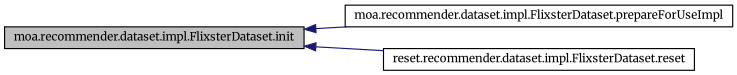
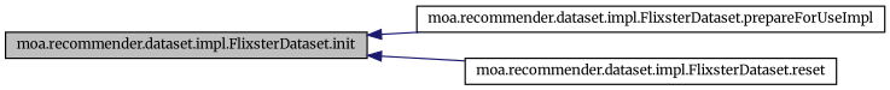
  digraph {
    rankdir=LR
    fontname=Merriweather
    node [color=black fillcolor=white fontname=Merriweather fontsize=10 shape=record style=filled]
    edge [color=midnightblue dir=back fontname=Merriweather fontsize=10 labelfontname=Helvetica labelfontsize=10 style=solid]
    n1 [fillcolor=grey75 fontcolor=black height=0.2 label="moa.recommender.dataset.impl.FlixsterDataset.init" width=0.4]
    n2 [height=0.2 label="moa.recommender.dataset.impl.FlixsterDataset.prepareForUseImpl" width=0.4]
-   n3 [height=0.2 label="reset.recommender.dataset.impl.FlixsterDataset.reset" width=0.4]
+   n3 [height=0.2 label="moa.recommender.dataset.impl.FlixsterDataset.reset" width=0.4]
    n1 -> n2
    n1 -> n3
  }
